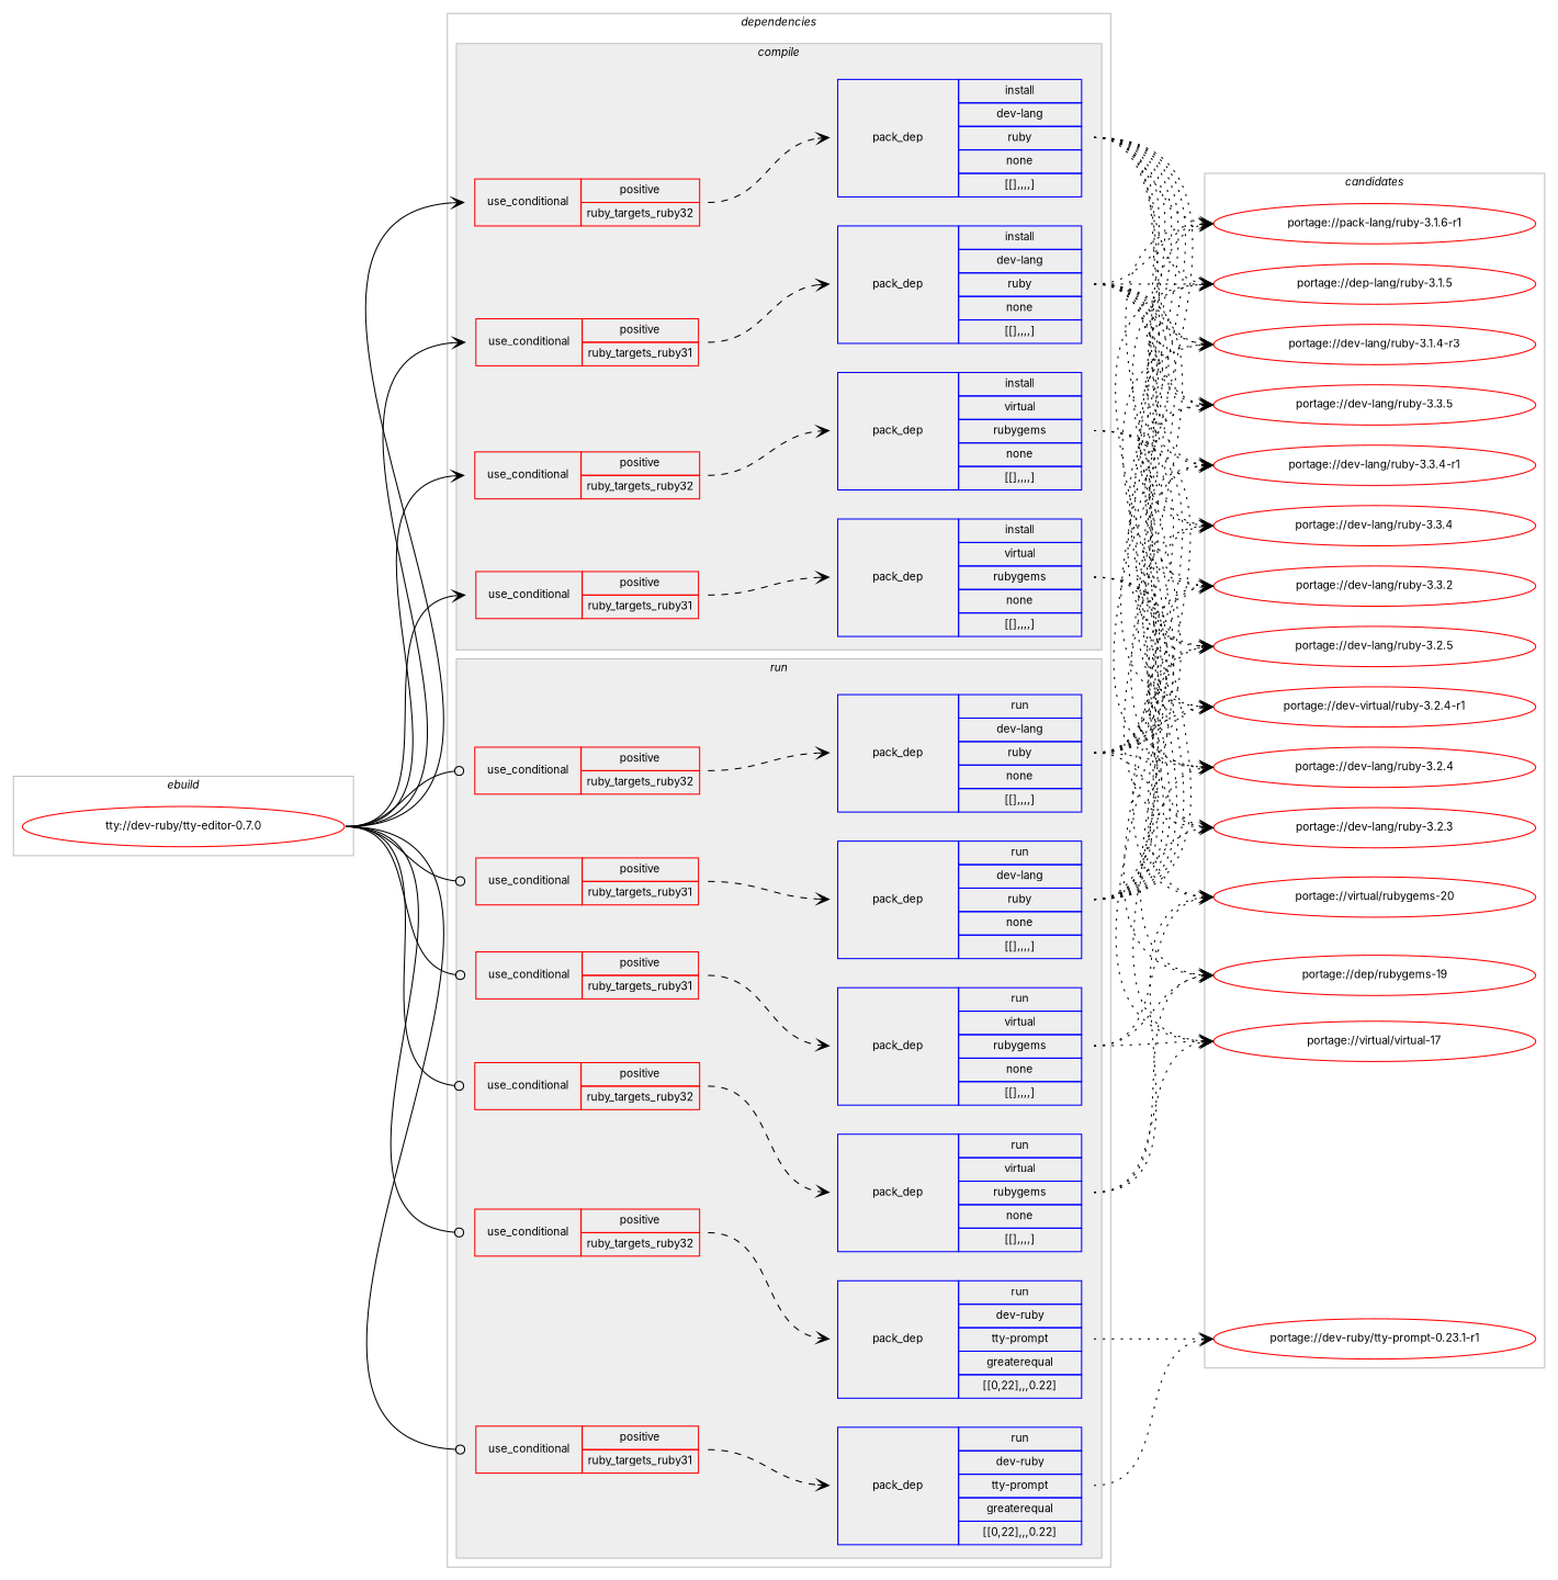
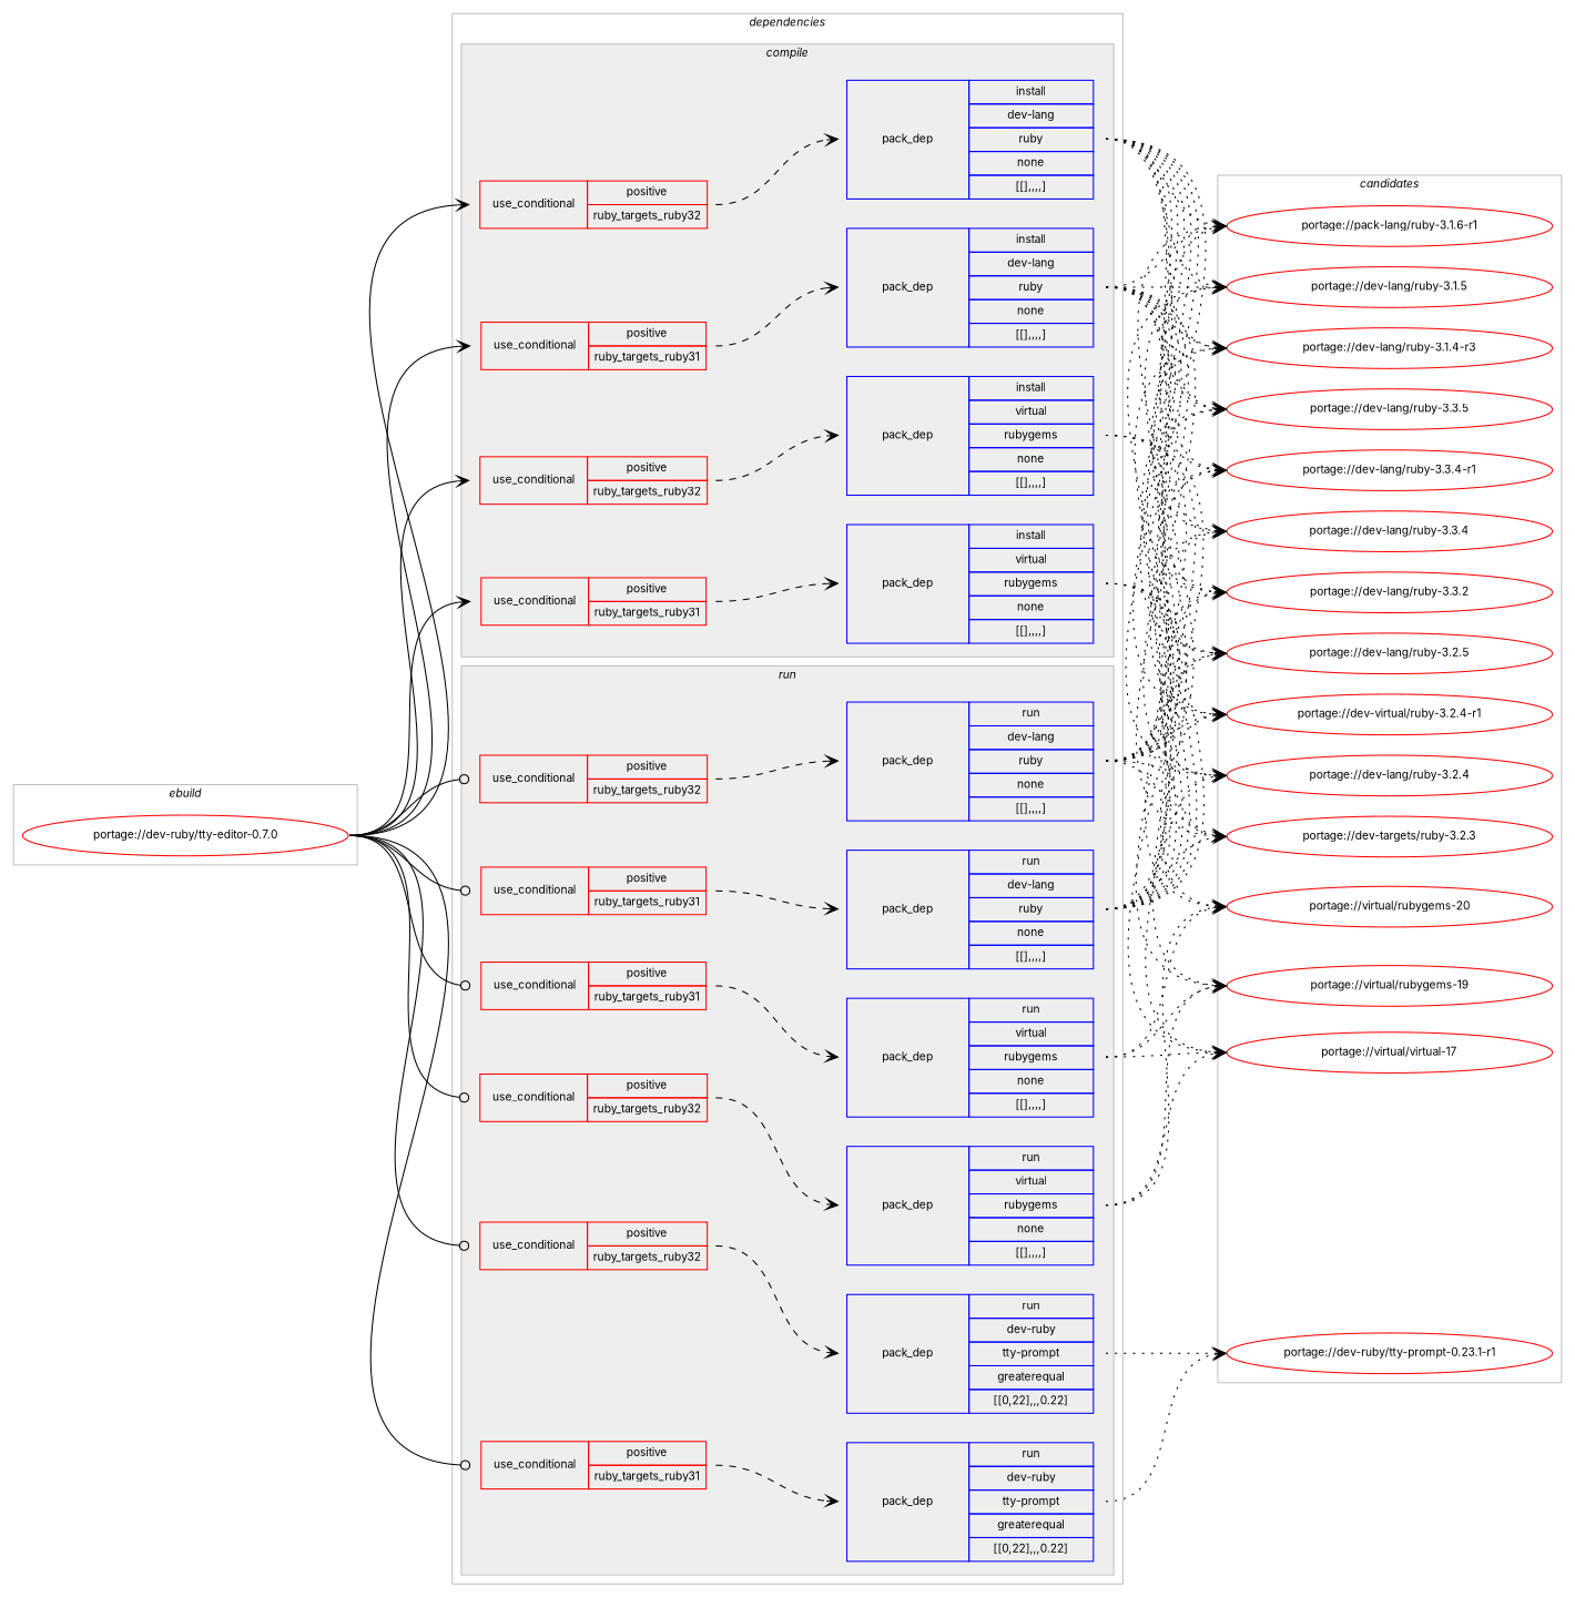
  digraph {
    compound=true
    concentrate=true
    fontname=Inter
    fontsize=10
    newrank=true
    rankdir=LR
    ranksep=1.5
    node [color=red fontname=Inter fontsize=10 shape=none]
    edge [arrowhead=vee fontname=Inter headport=w style=dotted tailport=e weight=100]
-   n1 [label="tty://dev-ruby/tty-editor-0.7.0" width=4 shape=""]
+   n1 [label="portage://dev-ruby/tty-editor-0.7.0" width=4 shape=""]
    n2 [color=blue label=<<TABLE BORDER="0" CELLBORDER="1" CELLSPACING="0" CELLPADDING="4" WIDTH="220"><TR><TD ROWSPAN="6" CELLPADDING="30">pack_dep</TD></TR><TR><TD WIDTH="110">install</TD></TR><TR><TD>dev-lang</TD></TR><TR><TD>ruby</TD></TR><TR><TD>none</TD></TR><TR><TD>[[],,,,]</TD></TR></TABLE>>]
    n3 [label=<<TABLE BORDER="0" CELLBORDER="1" CELLSPACING="0" CELLPADDING="4"><TR><TD ROWSPAN="3" CELLPADDING="10">use_conditional</TD></TR><TR><TD>positive</TD></TR><TR><TD>ruby_targets_ruby31</TD></TR></TABLE>>]
    n4 [color=blue label=<<TABLE BORDER="0" CELLBORDER="1" CELLSPACING="0" CELLPADDING="4" WIDTH="220"><TR><TD ROWSPAN="6" CELLPADDING="30">pack_dep</TD></TR><TR><TD WIDTH="110">install</TD></TR><TR><TD>virtual</TD></TR><TR><TD>rubygems</TD></TR><TR><TD>none</TD></TR><TR><TD>[[],,,,]</TD></TR></TABLE>>]
    n5 [label=<<TABLE BORDER="0" CELLBORDER="1" CELLSPACING="0" CELLPADDING="4"><TR><TD ROWSPAN="3" CELLPADDING="10">use_conditional</TD></TR><TR><TD>positive</TD></TR><TR><TD>ruby_targets_ruby31</TD></TR></TABLE>>]
    n6 [color=blue label=<<TABLE BORDER="0" CELLBORDER="1" CELLSPACING="0" CELLPADDING="4" WIDTH="220"><TR><TD ROWSPAN="6" CELLPADDING="30">pack_dep</TD></TR><TR><TD WIDTH="110">install</TD></TR><TR><TD>dev-lang</TD></TR><TR><TD>ruby</TD></TR><TR><TD>none</TD></TR><TR><TD>[[],,,,]</TD></TR></TABLE>>]
    n7 [label=<<TABLE BORDER="0" CELLBORDER="1" CELLSPACING="0" CELLPADDING="4"><TR><TD ROWSPAN="3" CELLPADDING="10">use_conditional</TD></TR><TR><TD>positive</TD></TR><TR><TD>ruby_targets_ruby32</TD></TR></TABLE>>]
    n8 [color=blue label=<<TABLE BORDER="0" CELLBORDER="1" CELLSPACING="0" CELLPADDING="4" WIDTH="220"><TR><TD ROWSPAN="6" CELLPADDING="30">pack_dep</TD></TR><TR><TD WIDTH="110">install</TD></TR><TR><TD>virtual</TD></TR><TR><TD>rubygems</TD></TR><TR><TD>none</TD></TR><TR><TD>[[],,,,]</TD></TR></TABLE>>]
    n9 [label=<<TABLE BORDER="0" CELLBORDER="1" CELLSPACING="0" CELLPADDING="4"><TR><TD ROWSPAN="3" CELLPADDING="10">use_conditional</TD></TR><TR><TD>positive</TD></TR><TR><TD>ruby_targets_ruby32</TD></TR></TABLE>>]
    n10 [color=blue label=<<TABLE BORDER="0" CELLBORDER="1" CELLSPACING="0" CELLPADDING="4" WIDTH="220"><TR><TD ROWSPAN="6" CELLPADDING="30">pack_dep</TD></TR><TR><TD WIDTH="110">run</TD></TR><TR><TD>dev-lang</TD></TR><TR><TD>ruby</TD></TR><TR><TD>none</TD></TR><TR><TD>[[],,,,]</TD></TR></TABLE>>]
    n11 [label=<<TABLE BORDER="0" CELLBORDER="1" CELLSPACING="0" CELLPADDING="4"><TR><TD ROWSPAN="3" CELLPADDING="10">use_conditional</TD></TR><TR><TD>positive</TD></TR><TR><TD>ruby_targets_ruby31</TD></TR></TABLE>>]
    n12 [color=blue label=<<TABLE BORDER="0" CELLBORDER="1" CELLSPACING="0" CELLPADDING="4" WIDTH="220"><TR><TD ROWSPAN="6" CELLPADDING="30">pack_dep</TD></TR><TR><TD WIDTH="110">run</TD></TR><TR><TD>dev-ruby</TD></TR><TR><TD>tty-prompt</TD></TR><TR><TD>greaterequal</TD></TR><TR><TD>[[0,22],,,0.22]</TD></TR></TABLE>>]
    n13 [label=<<TABLE BORDER="0" CELLBORDER="1" CELLSPACING="0" CELLPADDING="4"><TR><TD ROWSPAN="3" CELLPADDING="10">use_conditional</TD></TR><TR><TD>positive</TD></TR><TR><TD>ruby_targets_ruby31</TD></TR></TABLE>>]
    n14 [color=blue label=<<TABLE BORDER="0" CELLBORDER="1" CELLSPACING="0" CELLPADDING="4" WIDTH="220"><TR><TD ROWSPAN="6" CELLPADDING="30">pack_dep</TD></TR><TR><TD WIDTH="110">run</TD></TR><TR><TD>virtual</TD></TR><TR><TD>rubygems</TD></TR><TR><TD>none</TD></TR><TR><TD>[[],,,,]</TD></TR></TABLE>>]
    n15 [label=<<TABLE BORDER="0" CELLBORDER="1" CELLSPACING="0" CELLPADDING="4"><TR><TD ROWSPAN="3" CELLPADDING="10">use_conditional</TD></TR><TR><TD>positive</TD></TR><TR><TD>ruby_targets_ruby31</TD></TR></TABLE>>]
    n16 [color=blue label=<<TABLE BORDER="0" CELLBORDER="1" CELLSPACING="0" CELLPADDING="4" WIDTH="220"><TR><TD ROWSPAN="6" CELLPADDING="30">pack_dep</TD></TR><TR><TD WIDTH="110">run</TD></TR><TR><TD>dev-lang</TD></TR><TR><TD>ruby</TD></TR><TR><TD>none</TD></TR><TR><TD>[[],,,,]</TD></TR></TABLE>>]
    n17 [label=<<TABLE BORDER="0" CELLBORDER="1" CELLSPACING="0" CELLPADDING="4"><TR><TD ROWSPAN="3" CELLPADDING="10">use_conditional</TD></TR><TR><TD>positive</TD></TR><TR><TD>ruby_targets_ruby32</TD></TR></TABLE>>]
    n18 [color=blue label=<<TABLE BORDER="0" CELLBORDER="1" CELLSPACING="0" CELLPADDING="4" WIDTH="220"><TR><TD ROWSPAN="6" CELLPADDING="30">pack_dep</TD></TR><TR><TD WIDTH="110">run</TD></TR><TR><TD>dev-ruby</TD></TR><TR><TD>tty-prompt</TD></TR><TR><TD>greaterequal</TD></TR><TR><TD>[[0,22],,,0.22]</TD></TR></TABLE>>]
    n19 [label=<<TABLE BORDER="0" CELLBORDER="1" CELLSPACING="0" CELLPADDING="4"><TR><TD ROWSPAN="3" CELLPADDING="10">use_conditional</TD></TR><TR><TD>positive</TD></TR><TR><TD>ruby_targets_ruby32</TD></TR></TABLE>>]
    n20 [color=blue label=<<TABLE BORDER="0" CELLBORDER="1" CELLSPACING="0" CELLPADDING="4" WIDTH="220"><TR><TD ROWSPAN="6" CELLPADDING="30">pack_dep</TD></TR><TR><TD WIDTH="110">run</TD></TR><TR><TD>virtual</TD></TR><TR><TD>rubygems</TD></TR><TR><TD>none</TD></TR><TR><TD>[[],,,,]</TD></TR></TABLE>>]
    n21 [label=<<TABLE BORDER="0" CELLBORDER="1" CELLSPACING="0" CELLPADDING="4"><TR><TD ROWSPAN="3" CELLPADDING="10">use_conditional</TD></TR><TR><TD>positive</TD></TR><TR><TD>ruby_targets_ruby32</TD></TR></TABLE>>]
    n22 [label="portage://dev-lang/ruby-3.3.5" width=4 shape=""]
    n23 [label="portage://dev-lang/ruby-3.3.4-r1" width=4 shape=""]
    n24 [label="portage://dev-lang/ruby-3.3.4" width=4 shape=""]
    n25 [label="portage://dev-lang/ruby-3.3.2" width=4 shape=""]
    n26 [label="portage://dev-lang/ruby-3.2.5" width=4 shape=""]
    n27 [label="portage://dev-virtual/ruby-3.2.4-r1" width=4 shape=""]
    n28 [label="portage://dev-lang/ruby-3.2.4" width=4 shape=""]
-   n29 [label="portage://dev-lang/ruby-3.2.3" width=4 shape=""]
+   n29 [label="portage://dev-targets/ruby-3.2.3" width=4 shape=""]
    n30 [label="portage://pack-lang/ruby-3.1.6-r1" width=4 shape=""]
-   n31 [label="portage://dep-lang/ruby-3.1.5" width=4 shape=""]
+   n31 [label="portage://dev-lang/ruby-3.1.5" width=4 shape=""]
    n32 [label="portage://dev-lang/ruby-3.1.4-r3" width=4 shape=""]
    n33 [label="portage://virtual/rubygems-20" width=4 shape=""]
-   n34 [label="portage://dep/rubygems-19" width=4 shape=""]
+   n34 [label="portage://virtual/rubygems-19" width=4 shape=""]
    n35 [label="portage://virtual/virtual-17" width=4 shape=""]
    n36 [label="portage://dev-ruby/tty-prompt-0.23.1-r1" width=4 shape=""]
    subgraph cluster_1 {
      color=gray
      label=<<i>ebuild</i>>
      n1
    }
    subgraph cluster_2 {
      color=gray
      label=<<i>dependencies</i>>
      subgraph cluster_3 {
        color=gray
        fillcolor="#eeeeee"
        label=<<i>compile</i>>
        style=filled
        subgraph sub_4 {
          color=gray
          fillcolor="#eeeeee"
          label=<<i>compile</i>>
          style=filled
          n3
          subgraph sub_5 {
            color=gray
            fillcolor="#eeeeee"
            label=<<i>compile</i>>
            style=filled
            n2
          }
        }
        subgraph sub_6 {
          color=gray
          fillcolor="#eeeeee"
          label=<<i>compile</i>>
          style=filled
          n5
          subgraph sub_7 {
            color=gray
            fillcolor="#eeeeee"
            label=<<i>compile</i>>
            style=filled
            n4
          }
        }
        subgraph sub_8 {
          color=gray
          fillcolor="#eeeeee"
          label=<<i>compile</i>>
          style=filled
          n7
          subgraph sub_9 {
            color=gray
            fillcolor="#eeeeee"
            label=<<i>compile</i>>
            style=filled
            n6
          }
        }
        subgraph sub_10 {
          color=gray
          fillcolor="#eeeeee"
          label=<<i>compile</i>>
          style=filled
          n9
          subgraph sub_11 {
            color=gray
            fillcolor="#eeeeee"
            label=<<i>compile</i>>
            style=filled
            n8
          }
        }
      }
      subgraph cluster_12 {
        color=gray
        fillcolor="#eeeeee"
        label=<<i>compile and run</i>>
        style=filled
      }
      subgraph cluster_13 {
        color=gray
        fillcolor="#eeeeee"
        label=<<i>run</i>>
        style=filled
        subgraph sub_14 {
          color=gray
          fillcolor="#eeeeee"
          label=<<i>run</i>>
          style=filled
          n11
          subgraph sub_15 {
            color=gray
            fillcolor="#eeeeee"
            label=<<i>run</i>>
            style=filled
            n10
          }
        }
        subgraph sub_16 {
          color=gray
          fillcolor="#eeeeee"
          label=<<i>run</i>>
          style=filled
          n13
          subgraph sub_17 {
            color=gray
            fillcolor="#eeeeee"
            label=<<i>run</i>>
            style=filled
            n12
          }
        }
        subgraph sub_18 {
          color=gray
          fillcolor="#eeeeee"
          label=<<i>run</i>>
          style=filled
          n15
          subgraph sub_19 {
            color=gray
            fillcolor="#eeeeee"
            label=<<i>run</i>>
            style=filled
            n14
          }
        }
        subgraph sub_20 {
          color=gray
          fillcolor="#eeeeee"
          label=<<i>run</i>>
          style=filled
          n17
          subgraph sub_21 {
            color=gray
            fillcolor="#eeeeee"
            label=<<i>run</i>>
            style=filled
            n16
          }
        }
        subgraph sub_22 {
          color=gray
          fillcolor="#eeeeee"
          label=<<i>run</i>>
          style=filled
          n19
          subgraph sub_23 {
            color=gray
            fillcolor="#eeeeee"
            label=<<i>run</i>>
            style=filled
            n18
          }
        }
        subgraph sub_24 {
          color=gray
          fillcolor="#eeeeee"
          label=<<i>run</i>>
          style=filled
          n21
          subgraph sub_25 {
            color=gray
            fillcolor="#eeeeee"
            label=<<i>run</i>>
            style=filled
            n20
          }
        }
      }
    }
    subgraph cluster_26 {
      color=gray
      label=<<i>candidates</i>>
      rank=same
      subgraph sub_27 {
        color=black
        label=<<i>candidates</i>>
        nodesep=1
        rank=same
        n22
        n23
        n24
        n25
        n26
        n27
        n28
        n29
        n30
        n31
        n32
      }
      subgraph sub_28 {
        color=black
        label=<<i>candidates</i>>
        nodesep=1
        rank=same
        n33
        n34
        n35
      }
      subgraph sub_29 {
        color=black
        label=<<i>candidates</i>>
        nodesep=1
        rank=same
        n22
        n23
        n24
        n25
        n26
        n27
        n28
        n29
        n30
        n31
        n32
      }
      subgraph sub_30 {
        color=black
        label=<<i>candidates</i>>
        nodesep=1
        rank=same
        n22
        n23
        n24
        n25
        n26
        n27
        n28
        n29
        n30
        n31
        n32
      }
      subgraph sub_31 {
        color=black
        label=<<i>candidates</i>>
        nodesep=1
        rank=same
        n33
        n34
        n35
      }
      subgraph sub_32 {
        color=black
        label=<<i>candidates</i>>
        nodesep=1
        rank=same
        n36
      }
      subgraph sub_33 {
        color=black
        label=<<i>candidates</i>>
        nodesep=1
        rank=same
        n33
        n34
        n35
      }
      subgraph sub_34 {
        color=black
        label=<<i>candidates</i>>
        nodesep=1
        rank=same
        n22
        n23
        n24
        n25
        n26
        n27
        n28
        n29
        n30
        n31
        n32
      }
      subgraph sub_35 {
        color=black
        label=<<i>candidates</i>>
        nodesep=1
        rank=same
        n36
      }
      subgraph sub_36 {
        color=black
        label=<<i>candidates</i>>
        nodesep=1
        rank=same
        n33
        n34
        n35
      }
    }
    n1 -> n3 [style=solid weight=20]
    n1 -> n5 [style=solid weight=20]
    n1 -> n7 [style=solid weight=20]
    n1 -> n9 [style=solid weight=20]
    n1 -> n11 [arrowhead=odot style=solid weight=20]
    n1 -> n13 [arrowhead=odot style=solid weight=20]
    n1 -> n15 [arrowhead=odot style=solid weight=20]
    n1 -> n17 [arrowhead=odot style=solid weight=20]
    n1 -> n19 [arrowhead=odot style=solid weight=20]
    n1 -> n21 [arrowhead=odot style=solid weight=20]
    n2 -> n22
    n2 -> n23
    n2 -> n24
    n2 -> n25
    n2 -> n26
    n2 -> n27
    n2 -> n28
    n2 -> n29
    n2 -> n30
    n2 -> n31
    n2 -> n32
    n3 -> n2 [style=dashed weight=20]
    n4 -> n33
    n4 -> n34
    n4 -> n35
    n5 -> n4 [style=dashed weight=20]
    n6 -> n22
    n6 -> n23
    n6 -> n24
    n6 -> n25
    n6 -> n26
    n6 -> n27
    n6 -> n28
    n6 -> n29
    n6 -> n30
    n6 -> n31
    n6 -> n32
    n7 -> n6 [style=dashed weight=20]
    n8 -> n33
    n8 -> n34
    n8 -> n35
    n9 -> n8 [style=dashed weight=20]
    n10 -> n22
    n10 -> n23
    n10 -> n24
    n10 -> n25
    n10 -> n26
    n10 -> n27
    n10 -> n28
    n10 -> n29
    n10 -> n30
    n10 -> n31
    n10 -> n32
    n11 -> n10 [style=dashed weight=20]
    n12 -> n36
    n13 -> n12 [style=dashed weight=20]
    n14 -> n33
    n14 -> n34
    n14 -> n35
    n15 -> n14 [style=dashed weight=20]
    n16 -> n22
    n16 -> n23
    n16 -> n24
    n16 -> n25
    n16 -> n26
    n16 -> n27
    n16 -> n28
    n16 -> n29
    n16 -> n30
    n16 -> n31
    n16 -> n32
    n17 -> n16 [style=dashed weight=20]
    n18 -> n36
    n19 -> n18 [style=dashed weight=20]
    n20 -> n33
    n20 -> n34
    n20 -> n35
    n21 -> n20 [style=dashed weight=20]
  }
